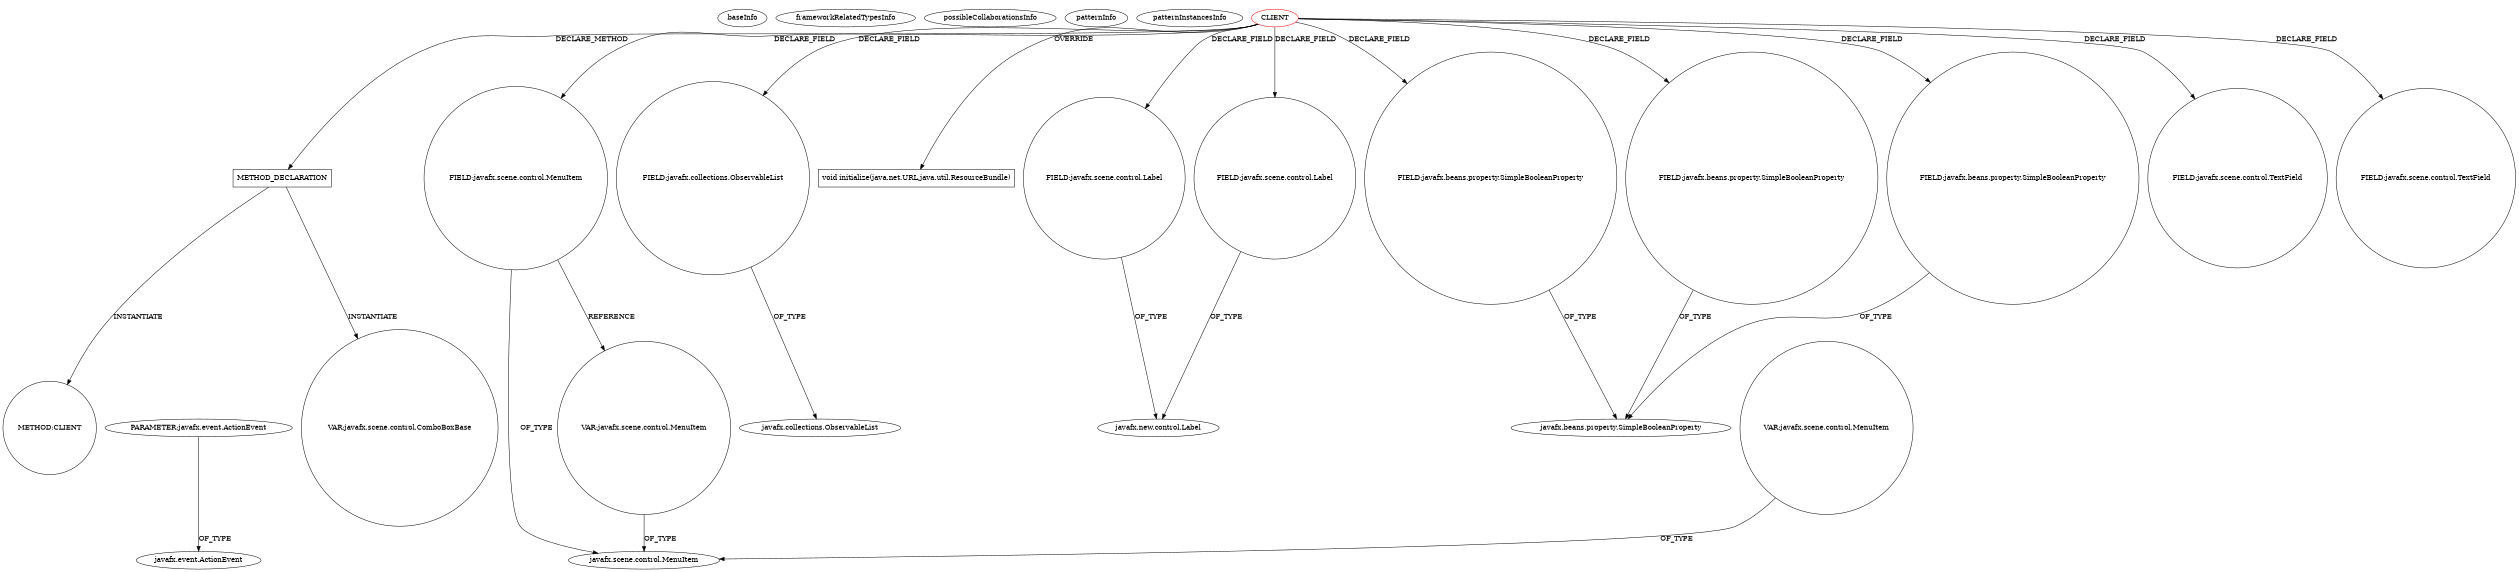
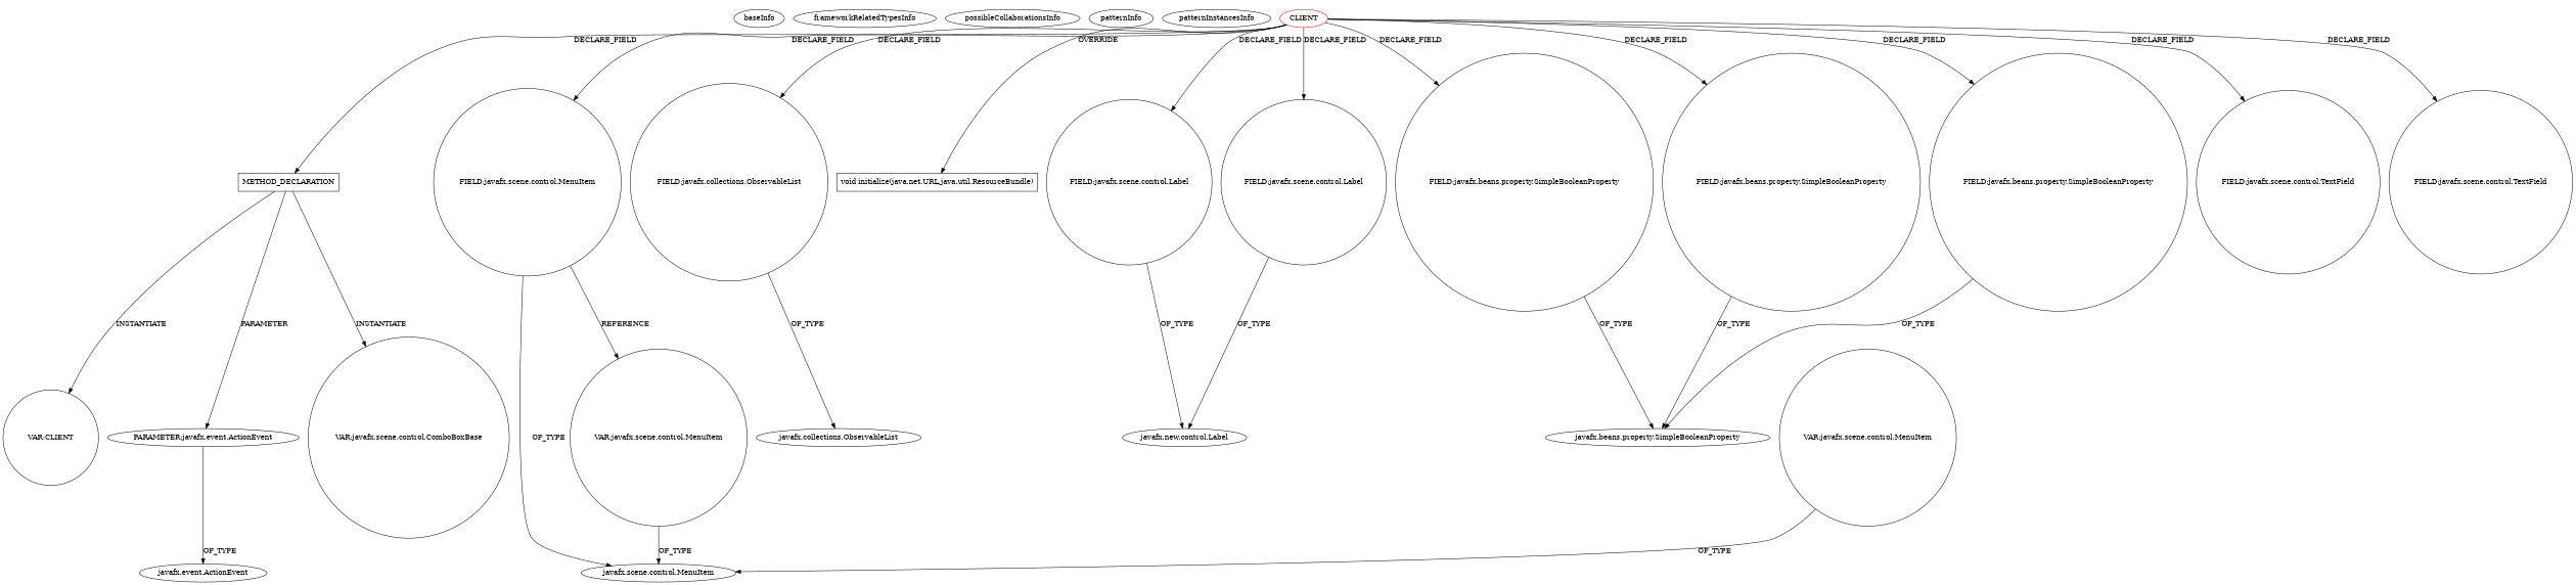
  digraph {
    node [isFrameworkType=false shape=circle vertexType=FIELD_DECLARATION]
    baseInfo [category=pattern graphId=4226 isAnonymous=false possibleRelation=false isFrameworkType="" shape="" vertexType=""]
    frameworkRelatedTypesInfo [isFrameworkType="" shape="" vertexType=""]
    possibleCollaborationsInfo [isFrameworkType="" shape="" vertexType=""]
    patternInfo [frequency=2.0 patternRootClient=0 isFrameworkType="" shape="" vertexType=""]
    patternInstancesInfo [0="hock323-eventManager~/hock323-eventManager/EventManager-master/src/eventManager/controller/pokerTournament/BlindsController.java~BlindsController~2976" 1="hock323-eventManager~/hock323-eventManager/EventManager-master/src/eventManager/controller/pokerTournament/TournamentController.java~TournamentController~3009" isFrameworkType="" shape="" vertexType=""]
-   n6 [label="METHOD:CLIENT" vertexType=VARIABLE_EXPRESION]
+   n6 [label="VAR:CLIENT" vertexType=VARIABLE_EXPRESION]
    n7 [label=METHOD_DECLARATION shape=box vertexType=CLIENT_METHOD_DECLARATION]
    n8 [label="PARAMETER:javafx.event.ActionEvent" vertexType=PARAMETER_DECLARATION shape=""]
    n9 [label="VAR:javafx.scene.control.ComboBoxBase" vertexType=VARIABLE_EXPRESION]
    n10 [label="javafx.event.ActionEvent" vertexType=FRAMEWORK_CLASS_TYPE shape=""]
    n11 [color=red label=CLIENT vertexType=ROOT_CLIENT_CLASS_DECLARATION shape=""]
    n12 [label="FIELD:javafx.scene.control.MenuItem"]
    n13 [label="FIELD:javafx.collections.ObservableList"]
    n14 [label="void initialize(java.net.URL,java.util.ResourceBundle)" shape=box vertexType=OVERRIDING_METHOD_DECLARATION]
    n15 [label="FIELD:javafx.scene.control.Label"]
    n16 [label="FIELD:javafx.scene.control.Label"]
    n17 [label="FIELD:javafx.beans.property.SimpleBooleanProperty"]
    n18 [label="FIELD:javafx.beans.property.SimpleBooleanProperty"]
    n19 [label="FIELD:javafx.beans.property.SimpleBooleanProperty"]
    n20 [label="FIELD:javafx.scene.control.TextField"]
    n21 [label="FIELD:javafx.scene.control.TextField"]
    n22 [label="javafx.scene.control.MenuItem" vertexType=FRAMEWORK_CLASS_TYPE shape=""]
    n23 [label="VAR:javafx.scene.control.MenuItem" vertexType=VARIABLE_EXPRESION]
    n24 [label="javafx.collections.ObservableList" vertexType=FRAMEWORK_INTERFACE_TYPE shape=""]
    n25 [label="javafx.new.control.Label" vertexType=FRAMEWORK_CLASS_TYPE shape=""]
    n26 [label="javafx.beans.property.SimpleBooleanProperty" vertexType=FRAMEWORK_CLASS_TYPE shape=""]
    n27 [label="VAR:javafx.scene.control.MenuItem" vertexType=VARIABLE_EXPRESION]
    n7 -> n6 [label=INSTANTIATE]
+   n7 -> n8 [label=PARAMETER]
    n7 -> n9 [label=INSTANTIATE]
    n8 -> n10 [label=OF_TYPE]
-   n11 -> n7 [label=DECLARE_METHOD]
+   n11 -> n7 [label=DECLARE_FIELD]
    n11 -> n12 [label=DECLARE_FIELD]
    n11 -> n13 [label=DECLARE_FIELD]
    n11 -> n14 [label=OVERRIDE]
    n11 -> n15 [label=DECLARE_FIELD]
    n11 -> n16 [label=DECLARE_FIELD]
    n11 -> n17 [label=DECLARE_FIELD]
    n11 -> n18 [label=DECLARE_FIELD]
    n11 -> n19 [label=DECLARE_FIELD]
    n11 -> n20 [label=DECLARE_FIELD]
    n11 -> n21 [label=DECLARE_FIELD]
    n12 -> n22 [label=OF_TYPE]
    n12 -> n23 [label=REFERENCE]
    n13 -> n24 [label=OF_TYPE]
    n15 -> n25 [label=OF_TYPE]
    n16 -> n25 [label=OF_TYPE]
    n17 -> n26 [label=OF_TYPE]
    n18 -> n26 [label=OF_TYPE]
    n19 -> n26 [label=OF_TYPE]
    n23 -> n22 [label=OF_TYPE]
    n27 -> n22 [label=OF_TYPE]
  }
